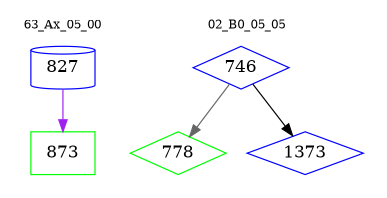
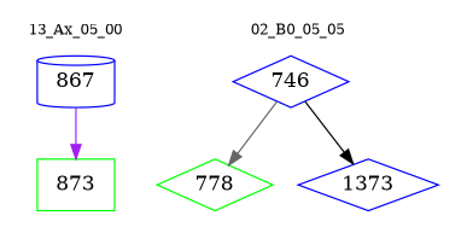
  digraph {
    node [color=blue shape=diamond]
-   n1 [label=827 shape=cylinder]
+   n1 [label=867 shape=cylinder]
    n2 [color=green label=873 shape=box]
    n3 [label=746]
    n4 [color=green label=778]
    n5 [label=1373]
    subgraph cluster_1 {
      color=white
      fontsize=10
-     label="63_Ax_05_00"
+     label="13_Ax_05_00"
      n1
      n2
    }
    subgraph cluster_2 {
      color=white
      fontsize=10
      label="02_B0_05_05"
      n3
      n4
      n5
    }
    n1 -> n2 [color=purple]
    n3 -> n4 [color=gray40]
    n3 -> n5 [color=black]
  }
